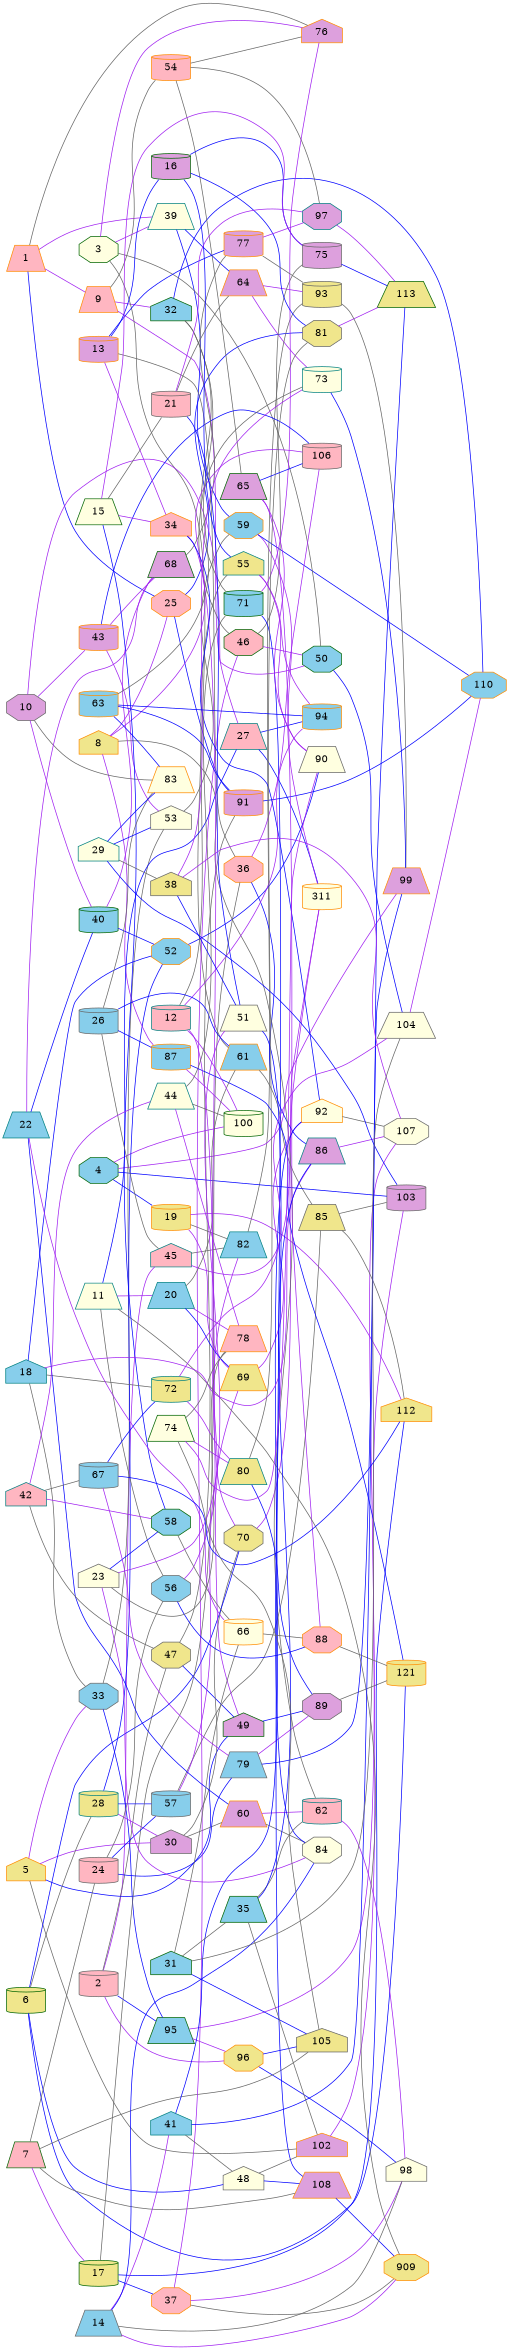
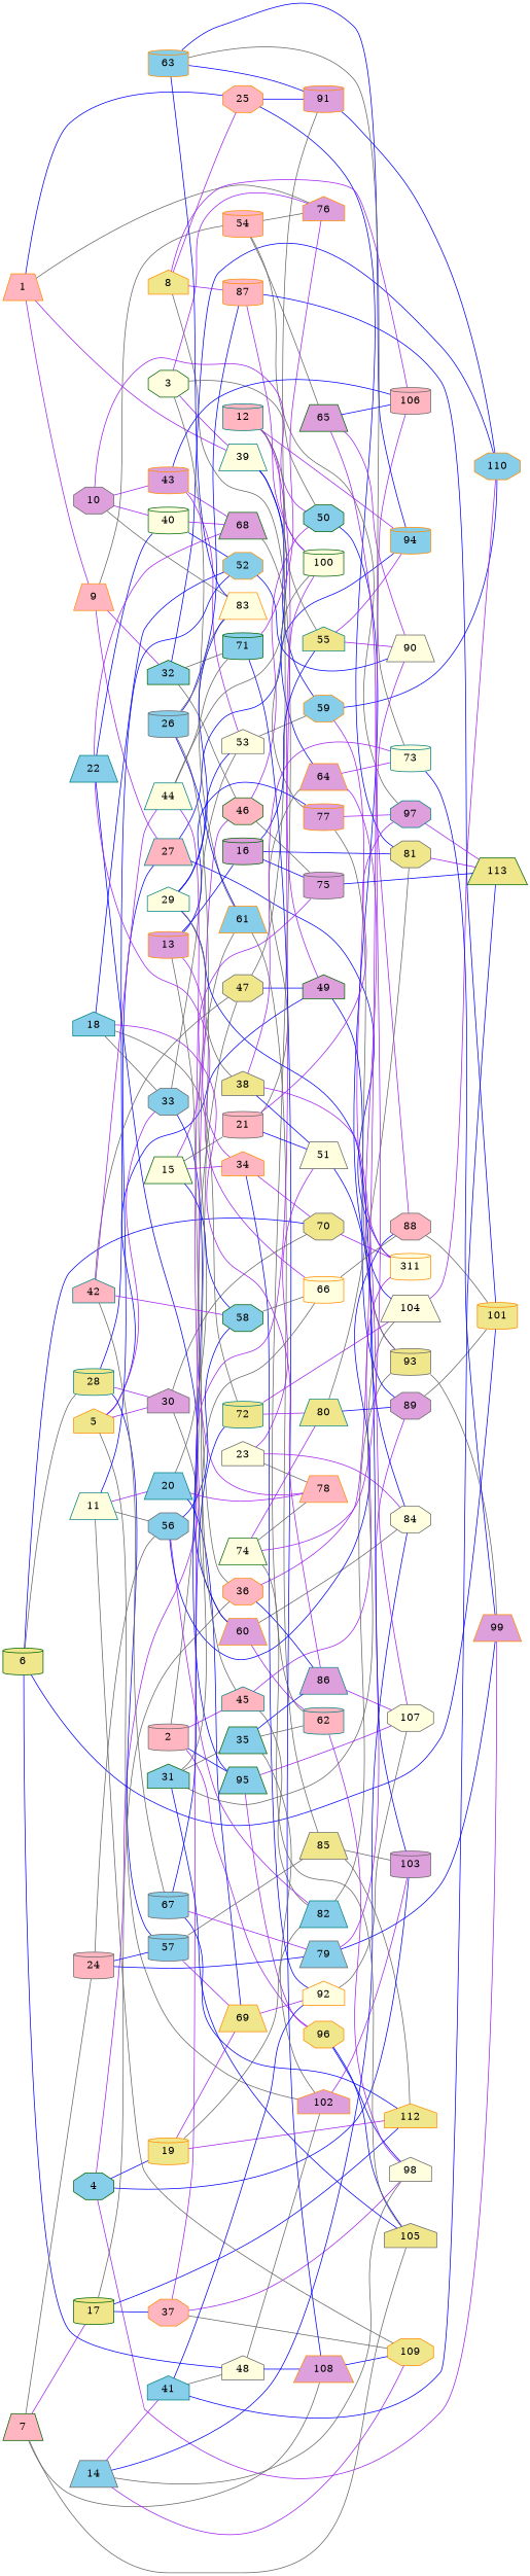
  graph {
    rankdir=LR
    node [color=darkorange fillcolor=skyblue shape=trapezium style=filled]
    edge [color=purple]
    1 [fillcolor=lightpink]
    9 [fillcolor=lightpink]
    25 [fillcolor=lightpink shape=octagon]
    39 [color=teal fillcolor=lightyellow]
    76 [fillcolor=plum shape=house]
    27 [color=teal fillcolor=lightpink]
    32 [color=darkgreen shape=house]
    54 [fillcolor=lightpink shape=cylinder]
    81 [color=gray40 fillcolor=khaki shape=octagon]
    91 [fillcolor=plum shape=cylinder]
    64 [fillcolor=plum]
    59 [shape=octagon]
    2 [color=gray40 fillcolor=lightpink shape=cylinder]
    45 [color=teal fillcolor=lightpink shape=house]
    47 [color=gray40 fillcolor=khaki shape=octagon]
    95 [color=darkgreen]
    96 [fillcolor=khaki shape=octagon]
    82 [color=teal]
    n19 [fillcolor=lightyellow label=311 shape=cylinder]
    49 [color=darkgreen fillcolor=plum shape=house]
    107 [color=gray40 fillcolor=lightyellow shape=octagon]
    105 [color=gray40 fillcolor=khaki shape=house]
    98 [color=gray40 fillcolor=lightyellow shape=house]
    3 [color=darkgreen fillcolor=lightyellow shape=octagon]
    50 [color=darkgreen shape=octagon]
    61
    104 [color=gray40 fillcolor=lightyellow]
    85 [color=gray40 fillcolor=khaki]
    4 [color=darkgreen shape=octagon]
    19 [fillcolor=khaki shape=cylinder]
    99 [fillcolor=plum]
    100 [color=darkgreen fillcolor=lightyellow shape=cylinder]
    103 [color=gray40 fillcolor=plum shape=cylinder]
    112 [fillcolor=khaki shape=house]
    69 [fillcolor=khaki]
    5 [fillcolor=khaki shape=house]
    30 [color=gray40 fillcolor=plum shape=house]
    33 [color=gray40 shape=octagon]
    102 [fillcolor=plum shape=house]
    70 [color=gray40 fillcolor=khaki shape=octagon]
    60 [fillcolor=plum]
    53 [color=gray40 fillcolor=lightyellow shape=house]
    89 [color=gray40 fillcolor=plum shape=octagon]
    6 [color=darkgreen fillcolor=khaki shape=cylinder]
    28 [color=teal fillcolor=khaki shape=cylinder]
    48 [color=gray40 fillcolor=lightyellow shape=house]
-   101 [fillcolor=khaki shape=cylinder label=121]
+   101 [fillcolor=khaki shape=cylinder]
    52 [shape=octagon]
    57 [color=gray40 shape=cylinder]
    108 [fillcolor=plum]
    7 [color=darkgreen fillcolor=lightpink]
    17 [color=darkgreen fillcolor=khaki shape=cylinder]
    24 [color=gray40 fillcolor=lightpink shape=cylinder]
    36 [fillcolor=lightpink shape=octagon]
    37 [fillcolor=lightpink shape=octagon]
    56 [color=gray40 shape=octagon]
    79 [color=gray40]
-   109 [fillcolor=khaki shape=octagon label=909]
+   109 [fillcolor=khaki shape=octagon]
    8 [fillcolor=khaki shape=house]
    62 [color=teal fillcolor=lightpink shape=cylinder]
-   87 [shape=cylinder]
+   87 [fillcolor=lightpink shape=cylinder]
    106 [color=gray40 fillcolor=lightpink shape=cylinder]
    94 [shape=cylinder]
    46 [color=darkgreen fillcolor=lightpink shape=octagon]
    71 [color=darkgreen shape=cylinder]
    110 [shape=octagon]
    97 [color=teal fillcolor=plum shape=octagon]
    65 [color=darkgreen fillcolor=plum]
    10 [color=gray40 fillcolor=plum shape=octagon]
-   40 [color=darkgreen shape=cylinder]
+   40 [color=darkgreen fillcolor=lightyellow shape=cylinder]
    43 [fillcolor=plum shape=cylinder]
    83 [fillcolor=lightyellow]
    68 [color=darkgreen fillcolor=plum]
    11 [color=teal fillcolor=lightyellow]
    20 [color=teal]
    78 [fillcolor=lightpink]
-   88 [fillcolor=lightpink shape=octagon]
+   88 [color=gray40 fillcolor=lightpink shape=octagon]
    12 [color=teal fillcolor=lightpink shape=cylinder]
    55 [color=teal fillcolor=khaki shape=house]
    90 [color=gray40 fillcolor=lightyellow]
    13 [fillcolor=plum shape=cylinder]
    16 [color=darkgreen fillcolor=plum shape=cylinder]
    34 [fillcolor=lightpink shape=house]
    77 [fillcolor=plum shape=cylinder]
    75 [color=gray40 fillcolor=plum shape=cylinder]
    92 [fillcolor=lightyellow shape=house]
    86 [color=teal fillcolor=plum]
    93 [color=gray40 fillcolor=khaki shape=cylinder]
    14 [color=gray40]
    41 [color=teal shape=house]
    84 [color=gray40 fillcolor=lightyellow shape=octagon]
    113 [color=darkgreen fillcolor=khaki]
    15 [color=darkgreen fillcolor=lightyellow]
    21 [color=gray40 fillcolor=lightpink shape=cylinder]
    58 [color=darkgreen shape=octagon]
    51 [color=gray40 fillcolor=lightyellow]
    66 [fillcolor=lightyellow shape=cylinder]
    18 [color=teal shape=house]
    72 [color=teal fillcolor=khaki shape=cylinder]
    80 [color=teal fillcolor=khaki]
    73 [color=teal fillcolor=lightyellow shape=cylinder]
    22 [color=teal]
    23 [color=gray40 fillcolor=lightyellow shape=house]
    26 [color=gray40 shape=cylinder]
    29 [color=teal fillcolor=lightyellow shape=house]
    38 [color=gray40 fillcolor=khaki shape=house]
    31 [color=darkgreen shape=house]
    35 [color=darkgreen]
    42 [color=teal fillcolor=lightpink shape=house]
    44 [color=teal fillcolor=lightyellow]
    67 [color=gray40 shape=cylinder]
    63 [shape=cylinder]
    74 [color=darkgreen fillcolor=lightyellow]
    1 -- 9
    1 -- 25 [color=blue]
    1 -- 39
    1 -- 76 [color=gray40]
    9 -- 27
    9 -- 32
    9 -- 54 [color=gray40]
    25 -- 81 [color=blue]
    25 -- 91 [color=blue]
    39 -- 64 [color=blue]
    39 -- 59 [color=blue]
    27 -- n19 [color=blue]
    27 -- 94 [color=blue]
    32 -- 46 [color=gray40]
    32 -- 71 [color=gray40]
    32 -- 110 [color=blue]
    54 -- 76 [color=gray40]
    54 -- 97 [color=gray40]
    54 -- 65 [color=gray40]
    81 -- 113
    91 -- 110 [color=blue]
    64 -- 93
    64 -- 73
    59 -- n19
    59 -- 110 [color=blue]
    2 -- 45
    2 -- 47 [color=gray40]
    2 -- 95 [color=blue]
    2 -- 96
    45 -- 82 [color=gray40]
    45 -- n19
    47 -- 91 [color=gray40]
    47 -- 49 [color=blue]
    95 -- 96
    95 -- 107
    96 -- 105 [color=blue]
    96 -- 98 [color=blue]
    82 -- 93 [color=gray40]
    49 -- 89 [color=blue]
    3 -- 39
    3 -- 76
    3 -- 50 [color=gray40]
    3 -- 61 [color=gray40]
    50 -- 104 [color=blue]
    61 -- 85 [color=gray40]
    104 -- 110
    85 -- 103 [color=gray40]
    85 -- 112 [color=gray40]
    4 -- 19 [color=blue]
    4 -- 99
    4 -- 100
    4 -- 103 [color=blue]
    19 -- 82 [color=gray40]
    19 -- 112
    19 -- 69
    69 -- 92
    5 -- 49 [color=blue]
    5 -- 30
    5 -- 33
    5 -- 102 [color=gray40]
    30 -- 70 [color=gray40]
    30 -- 60 [color=gray40]
    33 -- 95 [color=blue]
    33 -- 53 [color=gray40]
    102 -- 103
    70 -- n19
    60 -- 62
    60 -- 84 [color=gray40]
    53 -- 59 [color=gray40]
    89 -- 101 [color=gray40]
    6 -- 70 [color=blue]
    6 -- 28 [color=gray40]
    6 -- 48 [color=blue]
    6 -- 101 [color=blue]
    28 -- 30
    28 -- 52 [color=blue]
    28 -- 57 [color=blue]
    48 -- 102 [color=gray40]
    48 -- 108 [color=blue]
    52 -- 90 [color=blue]
    57 -- 85 [color=gray40]
    57 -- 69
    108 -- 109 [color=blue]
    7 -- 105 [color=gray40]
    7 -- 108 [color=gray40]
    7 -- 17
    7 -- 24 [color=gray40]
    17 -- 112 [color=blue]
    17 -- 36 [color=gray40]
    17 -- 37 [color=blue]
    24 -- 57 [color=blue]
    24 -- 56 [color=gray40]
    24 -- 79 [color=blue]
    36 -- 106
    36 -- 86 [color=blue]
    37 -- 98
    37 -- 109 [color=gray40]
    37 -- 46
    56 -- 82
    56 -- 88 [color=blue]
    79 -- 99 [color=blue]
    79 -- 89
    8 -- 25
    8 -- 62 [color=gray40]
    8 -- 87
    8 -- 106
    62 -- 98
    87 -- 100
    87 -- 101 [color=blue]
    46 -- 50
    46 -- 75 [color=gray40]
    71 -- 76
    71 -- 108 [color=blue]
    97 -- 113
    65 -- 106 [color=blue]
    65 -- 88
    65 -- 90
    10 -- 50
    10 -- 40
    10 -- 43
    10 -- 83 [color=gray40]
    40 -- 52 [color=blue]
    40 -- 68
    43 -- 53
    43 -- 106 [color=blue]
    43 -- 68
    68 -- 77 [color=gray40]
    11 -- 27 [color=blue]
    11 -- 56 [color=gray40]
    11 -- 109 [color=gray40]
    11 -- 20
    20 -- 61 [color=gray40]
    20 -- 69 [color=blue]
    20 -- 78
    88 -- 101 [color=gray40]
    12 -- 49
    12 -- 100
    12 -- 94
    12 -- 55 [color=gray40]
    55 -- 94
    55 -- 90
    13 -- 36 [color=gray40]
    13 -- 16 [color=blue]
    13 -- 34
    13 -- 77 [color=blue]
    16 -- 81 [color=blue]
    16 -- 55 [color=blue]
    16 -- 75 [color=blue]
    34 -- 70
    34 -- 92 [color=blue]
    77 -- 97
    77 -- 93 [color=gray40]
    75 -- 113 [color=blue]
    92 -- 107 [color=gray40]
    86 -- 107
    93 -- 99 [color=gray40]
    14 -- 98 [color=gray40]
    14 -- 109
    14 -- 41
    14 -- 84 [color=blue]
    41 -- 48 [color=gray40]
    41 -- 92 [color=blue]
    41 -- 113 [color=blue]
    15 -- 34
    15 -- 75
    15 -- 21 [color=gray40]
    15 -- 58 [color=blue]
    21 -- 64 [color=gray40]
    21 -- 97
    21 -- 51 [color=blue]
    58 -- 66 [color=gray40]
    51 -- 84 [color=blue]
    66 -- 88 [color=gray40]
    18 -- 33 [color=gray40]
    18 -- 52 [color=blue]
    18 -- 86
    18 -- 72 [color=gray40]
    72 -- 104
    72 -- 80
    80 -- 81 [color=gray40]
    80 -- 89 [color=blue]
    73 -- 99 [color=blue]
    22 -- 60 [color=blue]
    22 -- 40 [color=blue]
    22 -- 68
    22 -- 66
    23 -- 78 [color=gray40]
    23 -- 84
-   23 -- 58 [color=blue]
+   56 -- 58 [color=blue]
    23 -- 51
    26 -- 45 [color=gray40]
    26 -- 61 [color=blue]
    26 -- 87 [color=blue]
    26 -- 83 [color=gray40]
    29 -- 103 [color=blue]
    29 -- 53 [color=blue]
    29 -- 83 [color=blue]
    29 -- 38 [color=gray40]
    38 -- 107
    38 -- 51 [color=blue]
    38 -- 73
    31 -- 105 [color=blue]
    31 -- 104 [color=gray40]
    31 -- 66 [color=gray40]
    31 -- 35 [color=gray40]
    35 -- 102 [color=gray40]
    35 -- 62 [color=gray40]
    35 -- 86 [color=blue]
    42 -- 47 [color=gray40]
    42 -- 58
    42 -- 44
    42 -- 67 [color=gray40]
    44 -- 100 [color=gray40]
    44 -- 71 [color=gray40]
    44 -- 78
    67 -- 112 [color=blue]
    67 -- 79
    67 -- 72 [color=blue]
    63 -- 91 [color=blue]
    63 -- 94 [color=blue]
    63 -- 83 [color=blue]
    63 -- 73 [color=gray40]
    74 -- 105 [color=gray40]
    74 -- 78 [color=gray40]
    74 -- 90
    74 -- 80
  }
